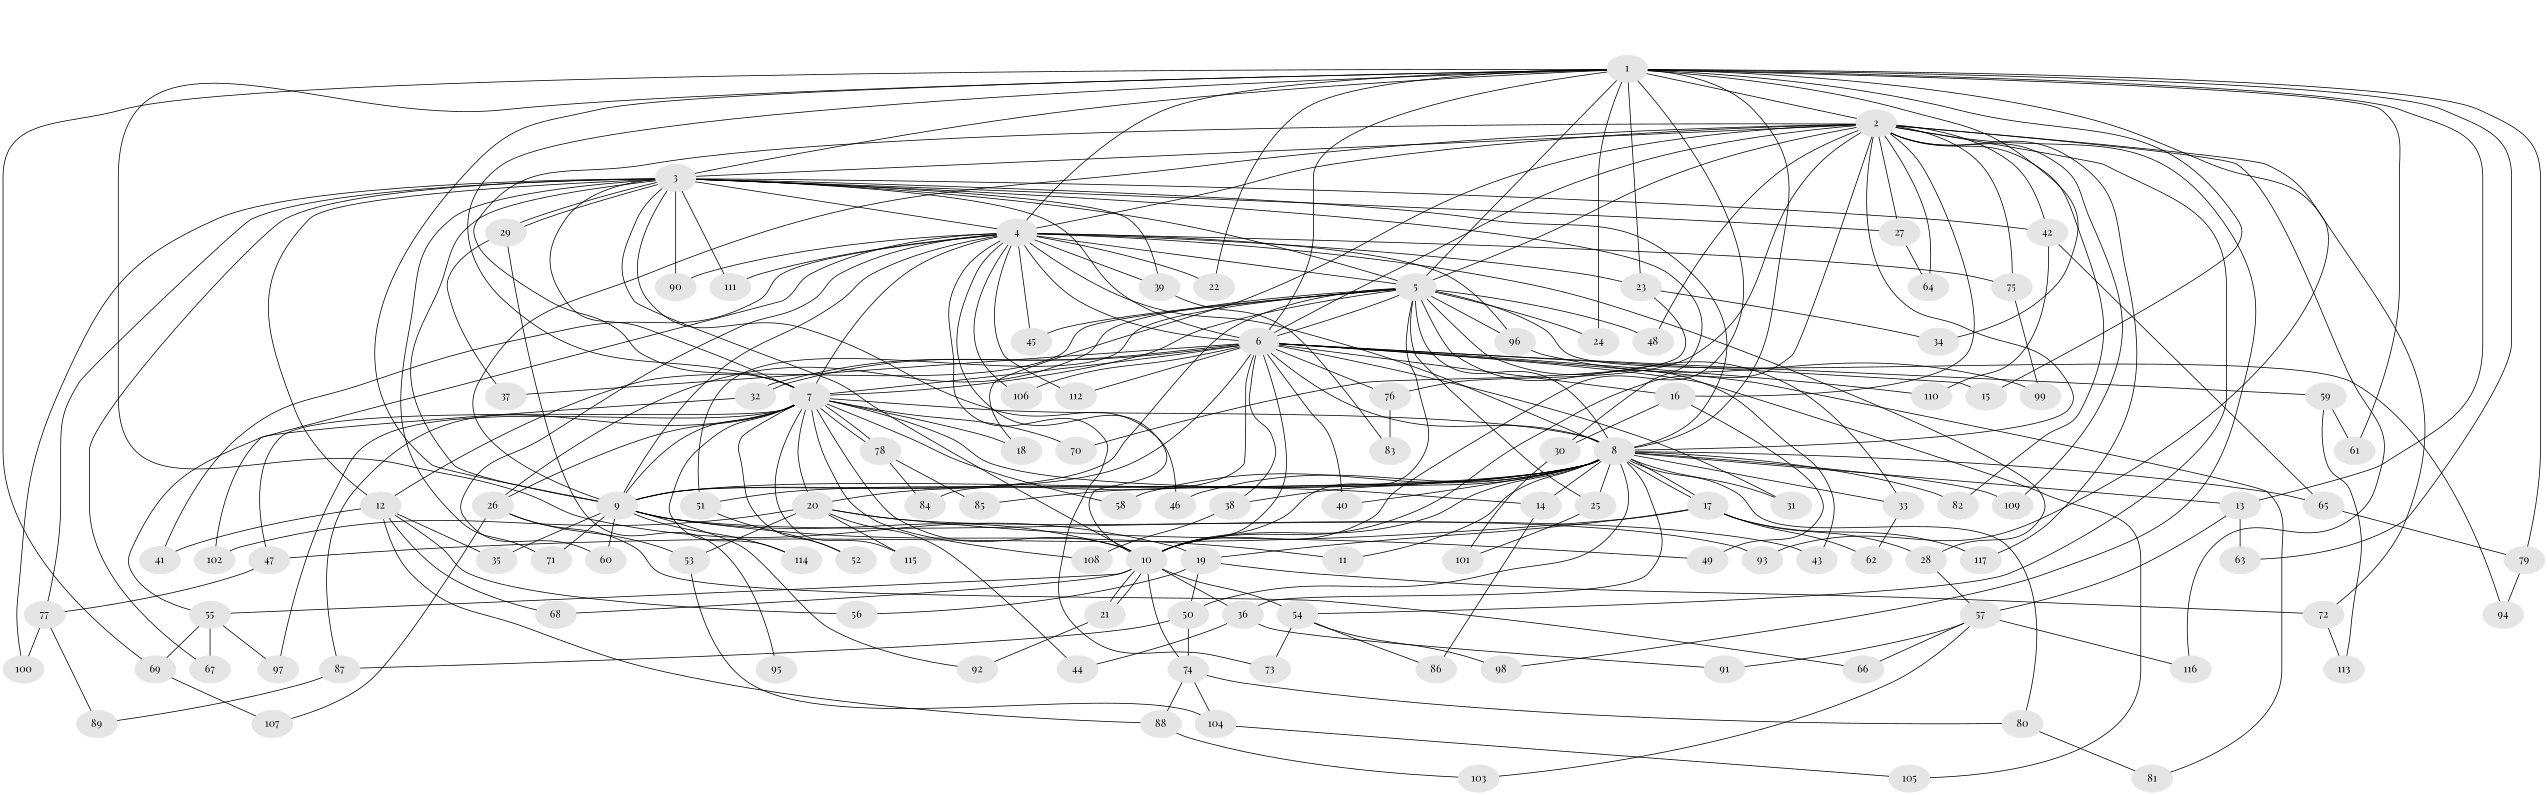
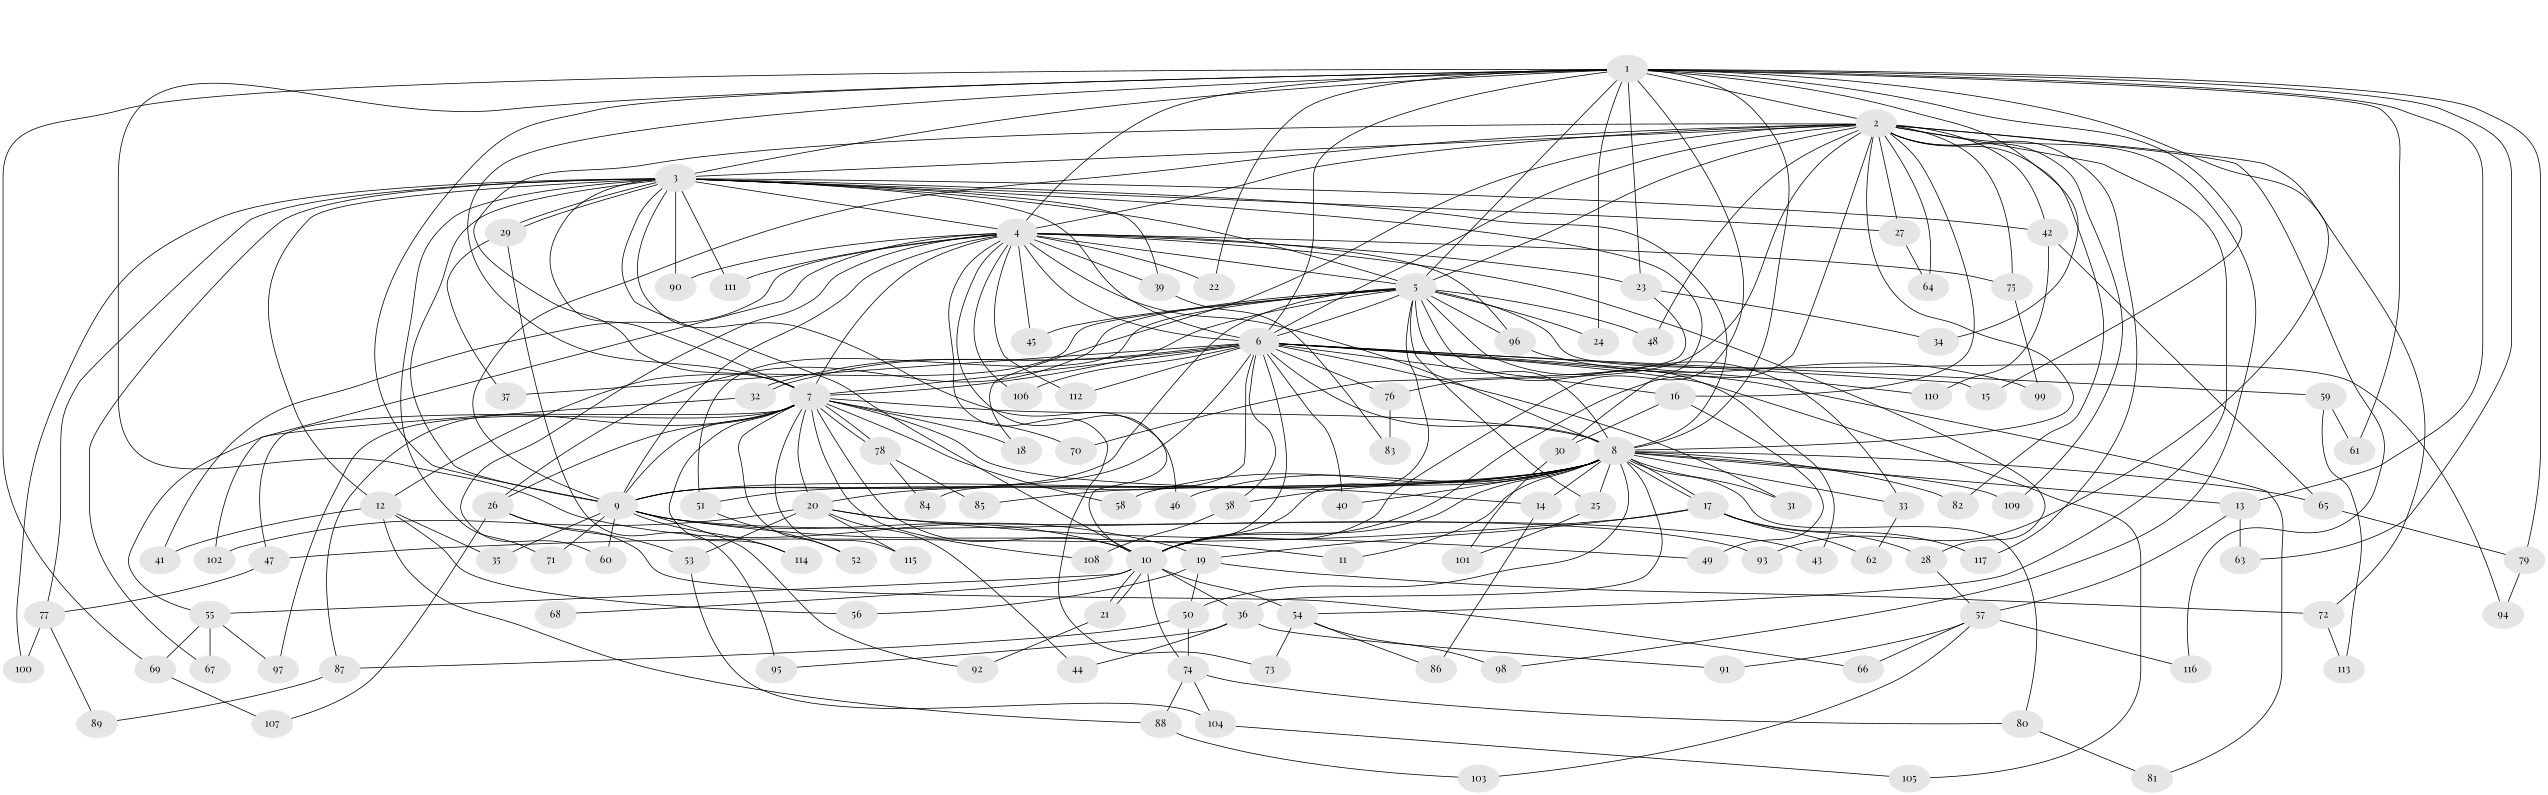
  graph {
    fontname="Playfair Display"
    node [color=gray90 fontname="Playfair Display" style=filled]
    edge [fontname="Playfair Display"]
    1
    2
    3
    4
    5
    6
    7
    8
    9
    10
    13
    15
    19
    22
    23
    24
    34
    61
    63
    69
    79
    93
    16
    18
    27
    42
    48
    54
    64
    72
    75
    76
    82
    98
    109
    116
    117
    12
    29
    30
    39
    46
    67
    71
    77
    90
    100
    111
    28
    41
    45
    60
    73
    96
    102
    106
    112
    25
    26
    33
    43
    51
    94
    59
    31
    32
    37
    38
    40
    81
    84
    105
    110
    14
    20
    47
    52
    58
    70
    78
    87
    97
    108
    114
    115
    11
    17
    36
    50
    65
    80
    85
    35
    92
    21
    55
    68
    74
    57
    56
    107
    49
    86
    113
    99
    83
    88
    95
    101
    89
    53
    66
    62
    44
    91
    104
    103
    1 -- 2
    1 -- 3
    1 -- 4
    1 -- 5
    1 -- 6
    1 -- 7
    1 -- 8
    1 -- 9
    1 -- 10
    1 -- 13
    1 -- 15
    1 -- 19
    1 -- 22
    1 -- 23
    1 -- 24
    1 -- 34
    1 -- 61
    1 -- 63
    1 -- 69
    1 -- 79
    1 -- 93
    2 -- 3
    2 -- 4
    2 -- 5
    2 -- 6
    2 -- 7
    2 -- 8
    2 -- 9
    2 -- 10
    2 -- 16
    2 -- 18
    2 -- 27
    2 -- 42
    2 -- 48
    2 -- 54
    2 -- 64
    2 -- 72
    2 -- 75
    2 -- 76
    2 -- 82
    2 -- 98
    2 -- 109
    2 -- 116
    2 -- 117
    3 -- 4
    3 -- 5
    3 -- 6
    3 -- 7
    3 -- 8
    3 -- 9
    3 -- 10
    3 -- 27
    3 -- 42
    3 -- 12
    3 -- 29
    3 -- 29
    3 -- 30
    3 -- 39
    3 -- 46
    3 -- 67
    3 -- 71
    3 -- 77
    3 -- 90
    3 -- 100
    3 -- 111
    4 -- 5
    4 -- 6
    4 -- 7
    4 -- 8
    4 -- 9
    4 -- 10
    4 -- 22
    4 -- 23
    4 -- 75
    4 -- 39
    4 -- 90
    4 -- 111
    4 -- 28
    4 -- 41
    4 -- 45
    4 -- 60
    4 -- 73
    4 -- 96
    4 -- 102
    4 -- 106
    4 -- 112
    5 -- 6
    5 -- 7
    5 -- 8
    5 -- 9
    5 -- 10
    5 -- 24
    5 -- 48
    5 -- 12
    5 -- 45
    5 -- 96
    5 -- 25
    5 -- 26
    5 -- 33
    5 -- 43
    5 -- 51
    5 -- 94
    6 -- 7
    6 -- 8
    6 -- 9
    6 -- 10
    6 -- 15
    6 -- 16
    6 -- 76
    6 -- 106
    6 -- 112
    6 -- 59
    6 -- 31
    6 -- 32
    6 -- 32
    6 -- 37
    6 -- 38
    6 -- 40
    6 -- 81
    6 -- 84
    6 -- 105
    6 -- 110
    7 -- 8
    7 -- 9
    7 -- 10
    7 -- 18
    7 -- 26
    7 -- 14
    7 -- 20
    7 -- 47
    7 -- 52
    7 -- 58
    7 -- 70
    7 -- 78
    7 -- 78
    7 -- 87
    7 -- 97
    7 -- 108
    7 -- 114
    7 -- 115
    8 -- 9
    8 -- 10
    8 -- 13
    8 -- 82
    8 -- 109
    8 -- 46
    8 -- 25
    8 -- 33
    8 -- 51
    8 -- 31
    8 -- 38
    8 -- 40
    8 -- 14
    8 -- 20
    8 -- 58
    8 -- 11
    8 -- 17
    8 -- 17
    8 -- 36
    8 -- 50
    8 -- 65
    8 -- 80
    8 -- 85
    9 -- 10
    9 -- 93
    9 -- 71
    9 -- 60
    9 -- 114
    9 -- 11
    9 -- 35
    9 -- 92
    10 -- 54
    10 -- 36
    10 -- 21
    10 -- 21
    10 -- 55
    10 -- 68
    10 -- 74
    13 -- 63
    13 -- 57
    19 -- 72
    19 -- 50
    19 -- 56
    23 -- 34
    23 -- 70
    69 -- 107
    79 -- 94
    16 -- 30
    16 -- 49
    27 -- 64
    42 -- 110
    42 -- 65
    54 -- 98
    54 -- 73
    54 -- 86
    72 -- 113
    75 -- 99
    76 -- 83
    12 -- 41
    12 -- 35
-   12 -- 68
    12 -- 56
    12 -- 88
    29 -- 37
    29 -- 95
    30 -- 101
    39 -- 83
    77 -- 100
    77 -- 89
    28 -- 57
    96 -- 99
    25 -- 101
    26 -- 107
    26 -- 53
    26 -- 66
    33 -- 62
    51 -- 52
    59 -- 61
    59 -- 113
    32 -- 55
    38 -- 108
    14 -- 86
    20 -- 102
    20 -- 43
    20 -- 115
    20 -- 49
    20 -- 53
    20 -- 44
    47 -- 77
    78 -- 84
    78 -- 85
    87 -- 89
    17 -- 19
    17 -- 117
    17 -- 28
    17 -- 47
    17 -- 62
+   36 -- 95
    36 -- 44
    36 -- 91
    50 -- 87
    50 -- 74
    65 -- 79
    80 -- 81
    21 -- 92
    55 -- 69
    55 -- 67
    55 -- 97
    74 -- 80
    74 -- 88
    74 -- 104
    57 -- 116
    57 -- 66
    57 -- 91
    57 -- 103
    88 -- 103
    53 -- 104
    104 -- 105
  }
